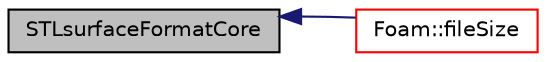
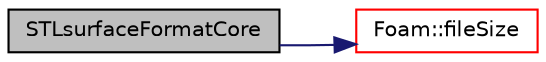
  digraph {
    rankdir=LR
    node [fontname=Helvetica fontsize=10 shape=record]
    n1 [color=black fillcolor=grey75 fontcolor=black height=0.2 label=STLsurfaceFormatCore style=filled width=0.4]
    n2 [color=red height=0.2 label="Foam::fileSize" width=0.4]
-   n2 -> n1 [color=midnightblue fontname=Helvetica fontsize=10 labelfontname=Helvetica labelfontsize=10 style=solid]
+   n1 -> n2 [color=midnightblue fontname=Helvetica fontsize=10 labelfontname=Helvetica labelfontsize=10 style=solid]
  }
